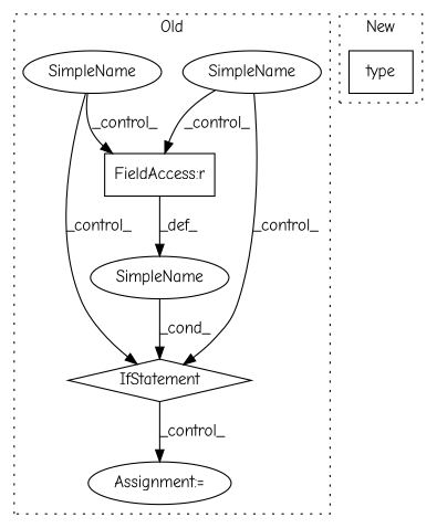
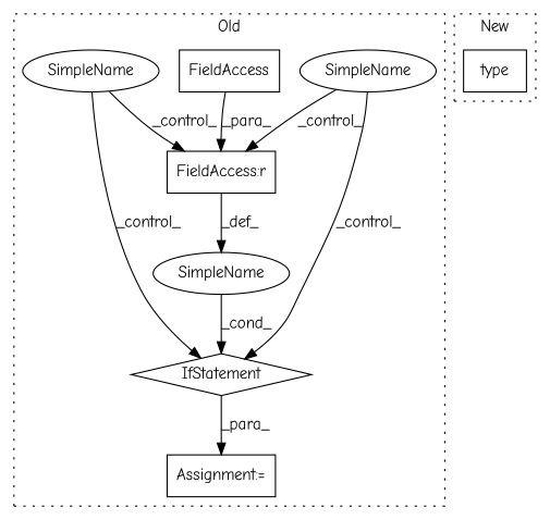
  digraph {
    fontname="Comic Neue"
    node [a=42 fontname="Comic Neue" shape=box]
    edge [fontname="Comic Neue"]
    n1 [a=25 l="4,2" label=IfStatement s="2095,2130" shape=diamond]
-   n2 [a=7 l=1 label="Assignment:=" s=2213 shape=ellipse]
+   n2 [a=7 l=1 label="Assignment:=" s=2213]
    n3 [label=SimpleName shape=ellipse]
    n4 [label=SimpleName shape=ellipse]
    n5 [a=27 l=4 label="FieldAccess:r" s=2109]
+   n6 [a=22 l=17 label=FieldAccess s=2113]
    n7 [label=SimpleName shape=ellipse]
    n8 [a=32 l="5,1" label=type s="2652,2667"]
    subgraph cluster_1 {
      label=Old
      style=dotted
      n1
      n2
      n3
      n4
      n5
+     n6
      n7
    }
    subgraph cluster_2 {
      label=New
      style=dotted
      n8
    }
-   n1 -> n2 [label=_control_]
+   n1 -> n2 [label=_para_]
    n3 -> n1 [label=_cond_]
    n4 -> n1 [label=_control_]
    n4 -> n5 [label=_control_]
    n5 -> n3 [label=_def_]
+   n6 -> n5 [label=_para_]
    n7 -> n1 [label=_control_]
    n7 -> n5 [label=_control_]
  }
